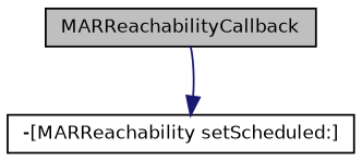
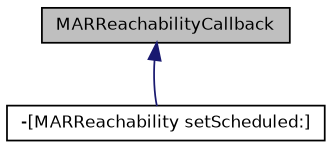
  digraph {
    rankdir=TB
    node [color=black fontname=Helvetica fontsize=10 shape=record style=filled]
    n1 [fillcolor=grey75 fontcolor=black height=0.2 label=MARReachabilityCallback width=0.4]
    n2 [fillcolor=white height=0.2 label="-[MARReachability setScheduled:]" width=0.4]
-   n2 -> n1 [color=midnightblue dir=back fontname=Helvetica fontsize=10 labelfontname=Helvetica labelfontsize=10 style=solid]
+   n1 -> n2 [color=midnightblue dir=back fontname=Helvetica fontsize=10 labelfontname=Helvetica labelfontsize=10 style=solid]
  }
